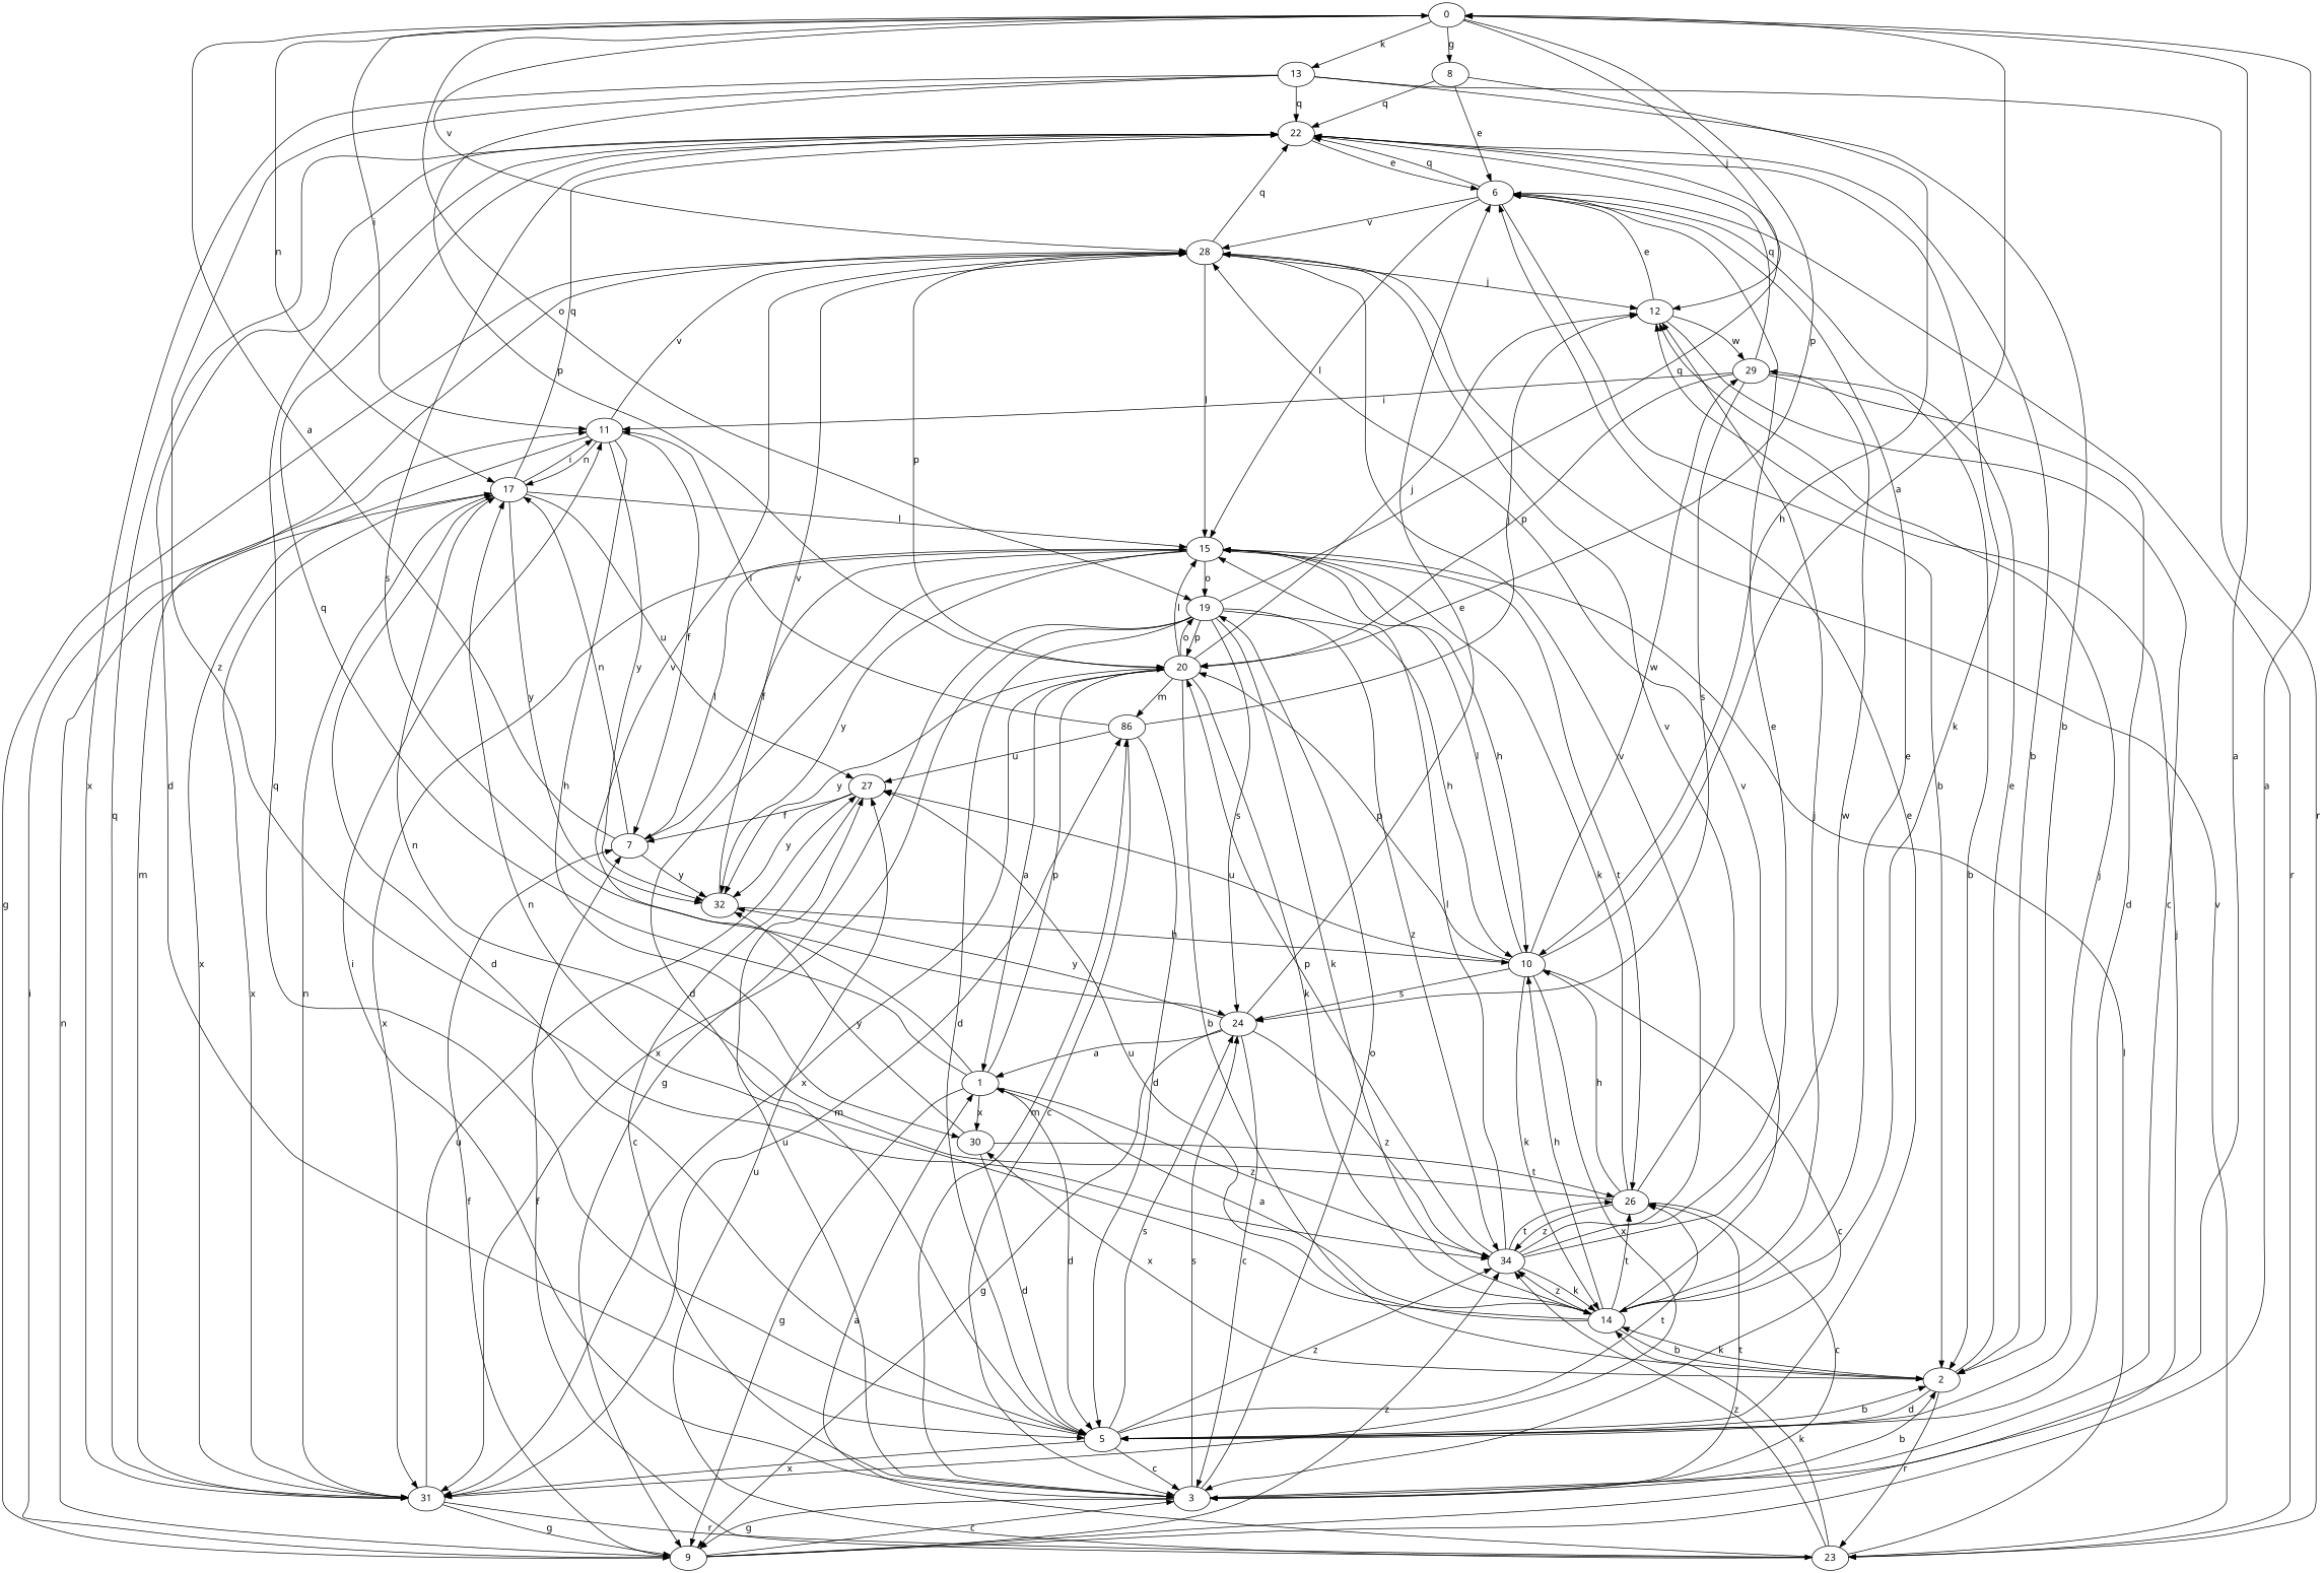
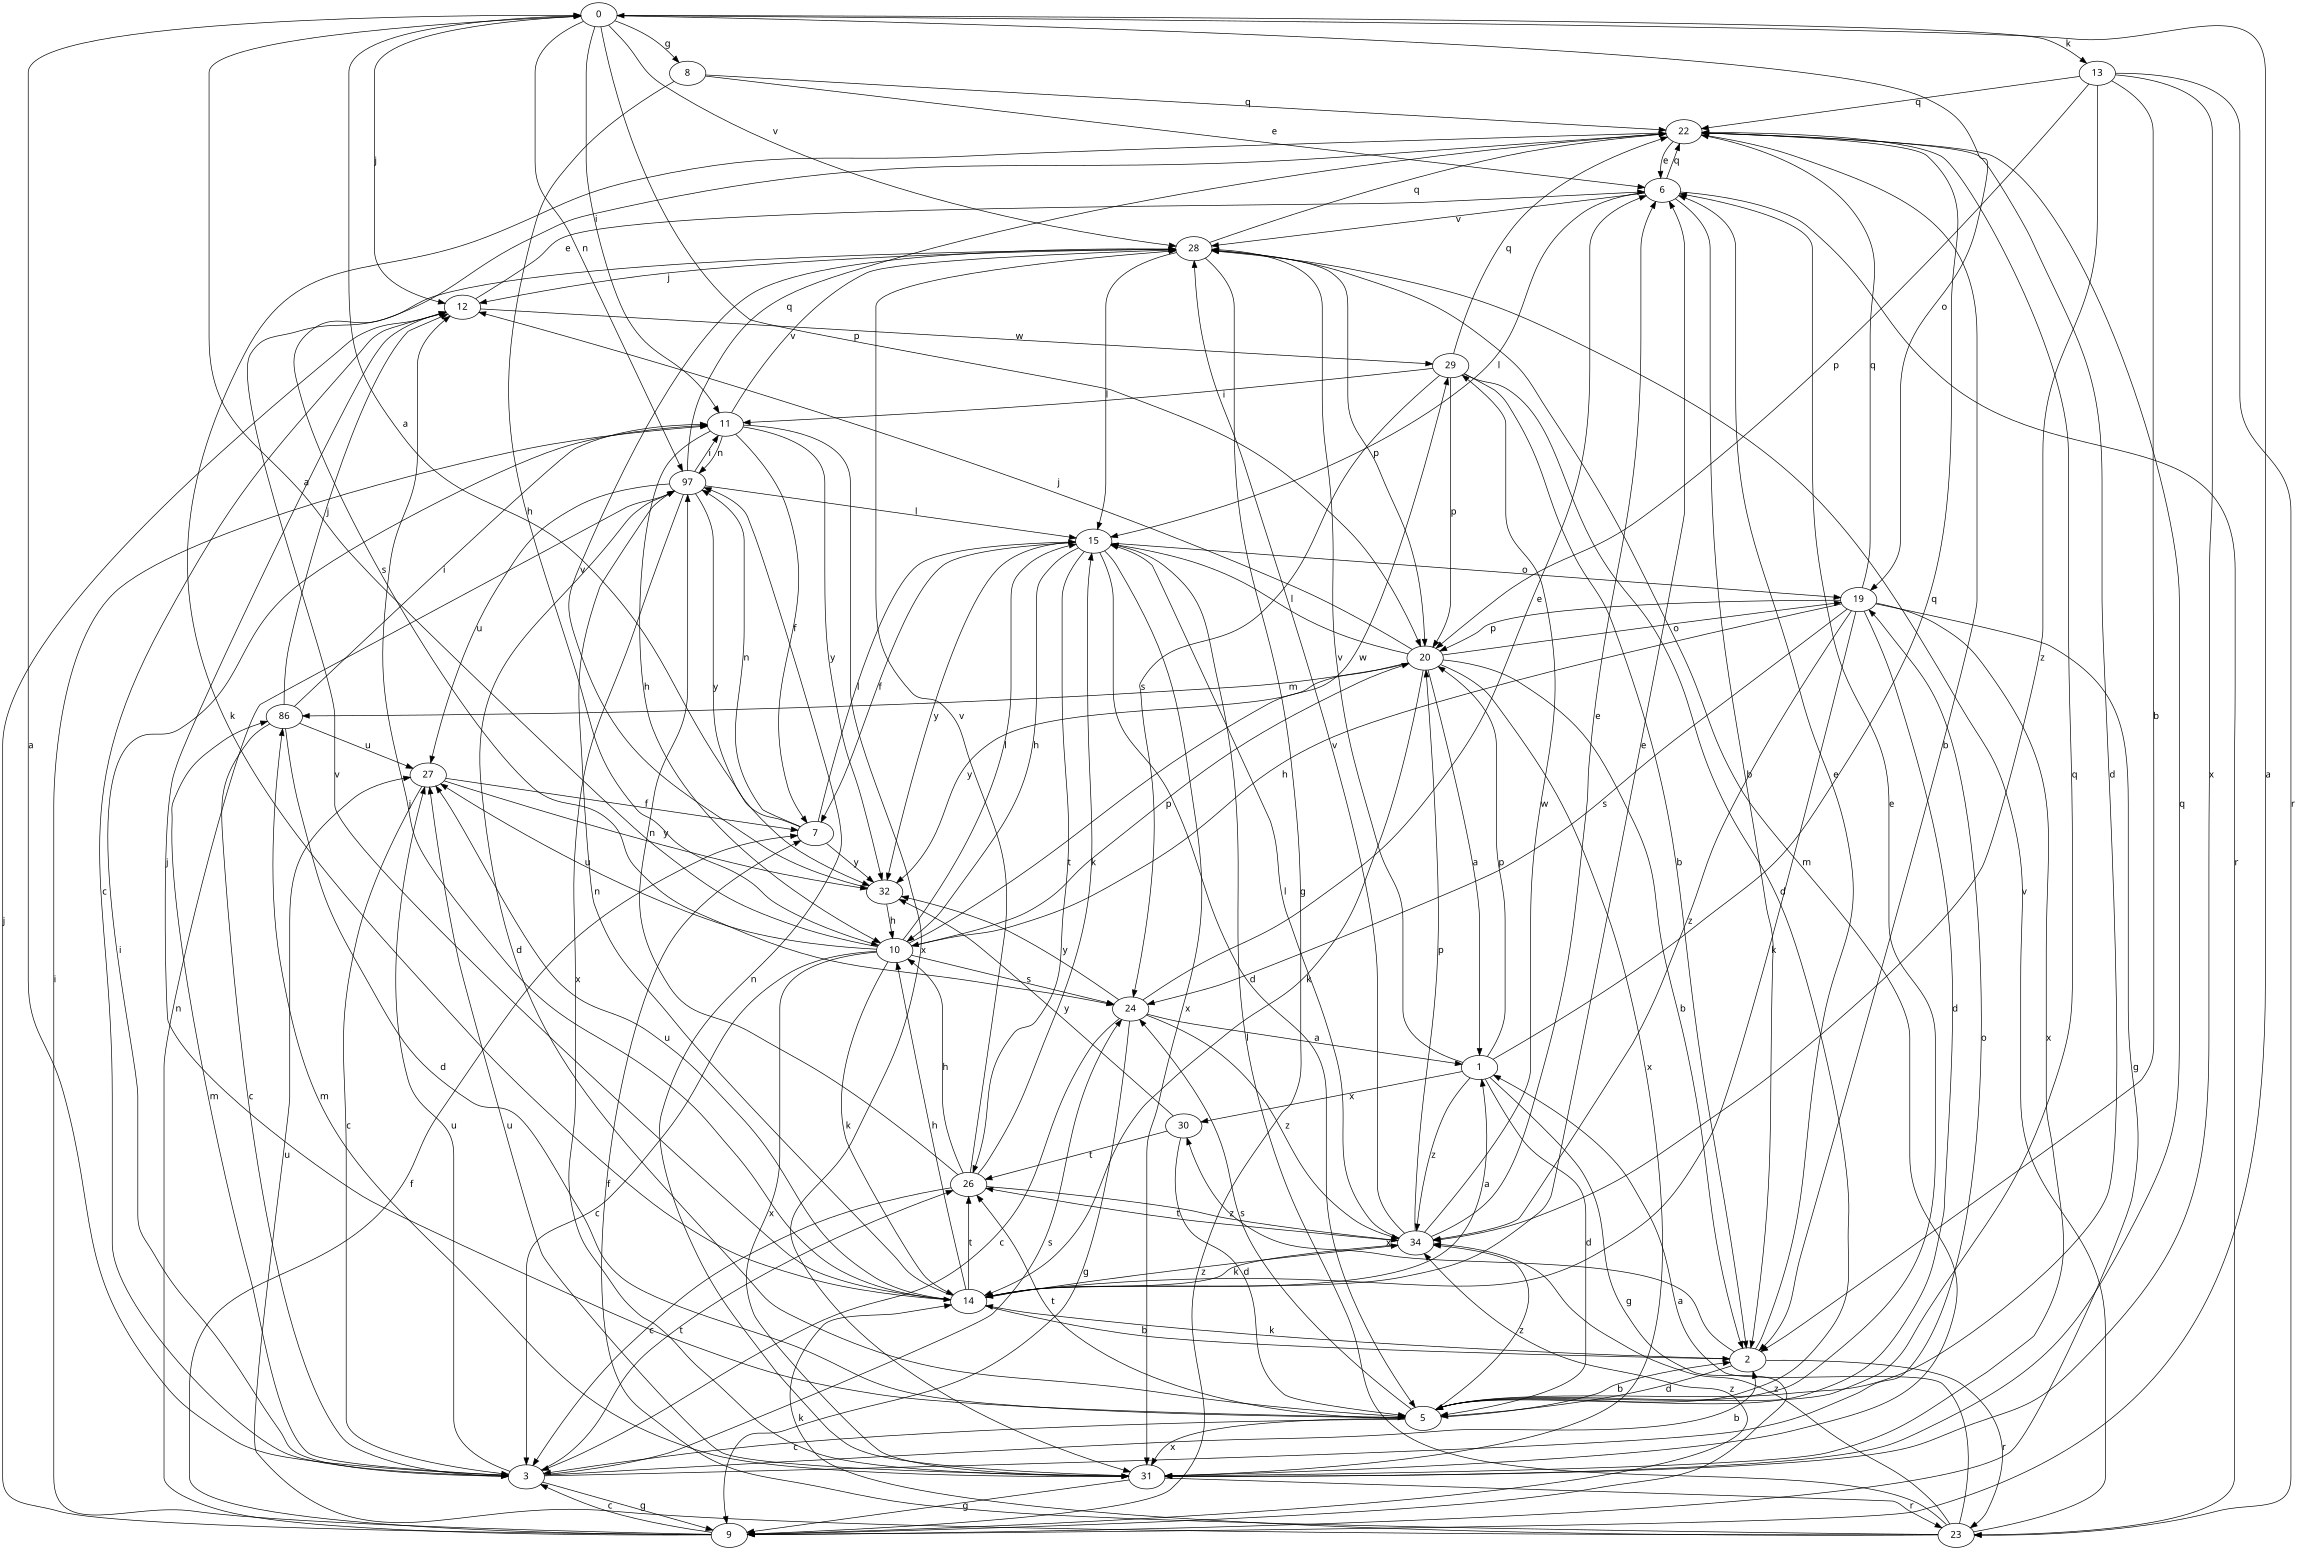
  strict digraph {
    fontname="Noto Sans"
    node [fontname="Noto Sans"]
    edge [fontname="Noto Sans"]
    0
    8
    11
    12
    13
-   17
+   17 [label=97]
    19
    20
    28
    22
    6
    10
    31
    7
    32
    3
    29
    34
    2
    23
    5
    27
    15
    9
    14
    24
    1
    n28 [label=86]
    30
    26
    0 -> 8 [label=g]
    0 -> 11 [label=i]
    0 -> 12 [label=j]
    0 -> 13 [label=k]
    0 -> 17 [label=n]
    0 -> 19 [label=o]
    0 -> 20 [label=p]
    0 -> 28 [label=v]
    8 -> 22 [label=q]
    8 -> 6 [label=e]
    8 -> 10 [label=h]
    11 -> 17 [label=n]
    11 -> 28 [label=v]
-   11 -> 30 [label=h]
+   11 -> 10 [label=h]
    11 -> 31 [label=x]
    11 -> 7 [label=f]
    11 -> 32 [label=y]
    12 -> 6 [label=e]
    12 -> 3 [label=c]
    12 -> 29 [label=w]
    13 -> 20 [label=p]
    13 -> 22 [label=q]
    13 -> 31 [label=x]
    13 -> 34 [label=z]
    13 -> 2 [label=b]
    13 -> 23 [label=r]
    17 -> 11 [label=i]
    17 -> 22 [label=q]
    17 -> 31 [label=x]
    17 -> 32 [label=y]
    17 -> 5 [label=d]
    17 -> 27 [label=u]
    17 -> 15 [label=l]
    19 -> 20 [label=p]
    19 -> 22 [label=q]
    19 -> 10 [label=h]
    19 -> 31 [label=x]
    19 -> 34 [label=z]
    19 -> 5 [label=d]
    19 -> 9 [label=g]
    19 -> 14 [label=k]
    19 -> 24 [label=s]
    20 -> 12 [label=j]
    20 -> 19 [label=o]
    20 -> 31 [label=x]
    20 -> 32 [label=y]
    20 -> 2 [label=b]
    20 -> 15 [label=l]
    20 -> 14 [label=k]
    20 -> 1 [label=a]
    20 -> n28 [label=m]
    28 -> 12 [label=j]
    28 -> 20 [label=p]
    28 -> 22 [label=q]
    28 -> 15 [label=l]
    28 -> 9 [label=g]
    22 -> 6 [label=e]
    22 -> 2 [label=b]
    22 -> 5 [label=d]
    22 -> 14 [label=k]
    22 -> 24 [label=s]
    6 -> 28 [label=v]
    6 -> 22 [label=q]
    6 -> 2 [label=b]
    6 -> 23 [label=r]
    6 -> 15 [label=l]
    10 -> 0 [label=a]
    10 -> 20 [label=p]
    10 -> 31 [label=x]
    10 -> 3 [label=c]
    10 -> 29 [label=w]
    10 -> 27 [label=u]
    10 -> 15 [label=l]
    10 -> 14 [label=k]
    10 -> 24 [label=s]
    31 -> 17 [label=n]
    31 -> 28 [label=m]
    31 -> 22 [label=q]
    31 -> 23 [label=r]
    31 -> 27 [label=u]
    31 -> 9 [label=g]
    31 -> n28 [label=m]
    7 -> 0 [label=a]
    7 -> 17 [label=n]
    7 -> 32 [label=y]
    7 -> 15 [label=l]
    32 -> 28 [label=v]
    32 -> 10 [label=h]
    3 -> 0 [label=a]
    3 -> 11 [label=i]
    3 -> 19 [label=o]
    3 -> 2 [label=b]
    3 -> 27 [label=u]
    3 -> 9 [label=g]
    3 -> 24 [label=s]
    3 -> n28 [label=m]
    3 -> 26 [label=t]
    29 -> 11 [label=i]
    29 -> 20 [label=p]
    29 -> 22 [label=q]
    29 -> 2 [label=b]
    29 -> 5 [label=d]
    29 -> 24 [label=s]
    34 -> 20 [label=p]
    34 -> 28 [label=v]
    34 -> 6 [label=e]
    34 -> 29 [label=w]
    34 -> 15 [label=l]
    34 -> 14 [label=k]
    34 -> 26 [label=t]
    2 -> 6 [label=e]
    2 -> 23 [label=r]
    2 -> 5 [label=d]
    2 -> 14 [label=k]
    2 -> 30 [label=x]
    23 -> 28 [label=v]
    23 -> 7 [label=f]
    23 -> 34 [label=z]
    23 -> 27 [label=u]
    23 -> 15 [label=l]
    23 -> 14 [label=k]
    23 -> 1 [label=a]
    5 -> 12 [label=j]
    5 -> 22 [label=q]
    5 -> 6 [label=e]
    5 -> 31 [label=x]
    5 -> 3 [label=c]
    5 -> 34 [label=z]
    5 -> 2 [label=b]
    5 -> 24 [label=s]
    5 -> 26 [label=t]
    27 -> 7 [label=f]
    27 -> 32 [label=y]
    27 -> 3 [label=c]
    15 -> 19 [label=o]
    15 -> 10 [label=h]
    15 -> 31 [label=x]
    15 -> 7 [label=f]
    15 -> 32 [label=y]
    15 -> 5 [label=d]
    15 -> 26 [label=t]
    9 -> 0 [label=a]
    9 -> 11 [label=i]
    9 -> 12 [label=j]
    9 -> 17 [label=n]
    9 -> 7 [label=f]
    9 -> 3 [label=c]
    9 -> 34 [label=z]
    14 -> 12 [label=j]
    14 -> 17 [label=n]
    14 -> 28 [label=v]
    14 -> 6 [label=e]
    14 -> 10 [label=h]
    14 -> 34 [label=z]
    14 -> 2 [label=b]
    14 -> 27 [label=u]
    14 -> 1 [label=a]
    14 -> 26 [label=t]
    24 -> 6 [label=e]
    24 -> 32 [label=y]
    24 -> 3 [label=c]
    24 -> 34 [label=z]
    24 -> 9 [label=g]
    24 -> 1 [label=a]
    1 -> 20 [label=p]
    1 -> 28 [label=v]
    1 -> 22 [label=q]
    1 -> 34 [label=z]
    1 -> 5 [label=d]
    1 -> 9 [label=g]
    1 -> 30 [label=x]
    n28 -> 11 [label=i]
    n28 -> 12 [label=j]
    n28 -> 3 [label=c]
    n28 -> 5 [label=d]
    n28 -> 27 [label=u]
    30 -> 32 [label=y]
    30 -> 5 [label=d]
    30 -> 26 [label=t]
    26 -> 17 [label=n]
    26 -> 28 [label=v]
    26 -> 10 [label=h]
    26 -> 3 [label=c]
    26 -> 34 [label=z]
    26 -> 15 [label=k]
  }
